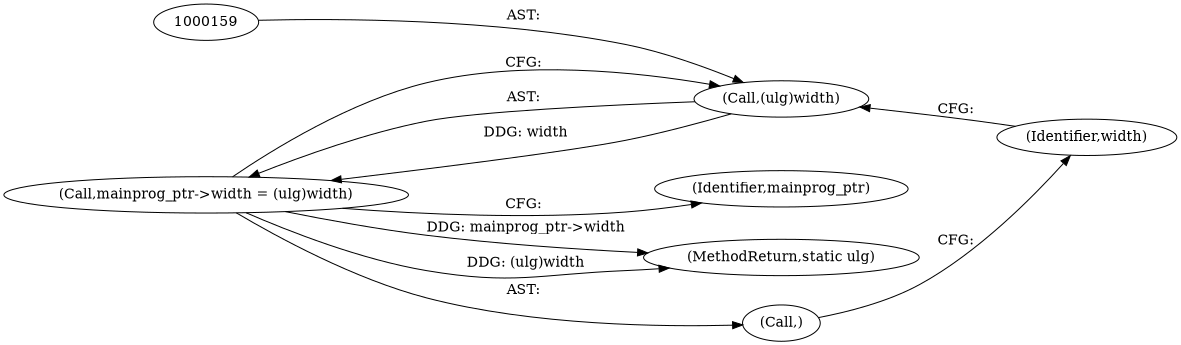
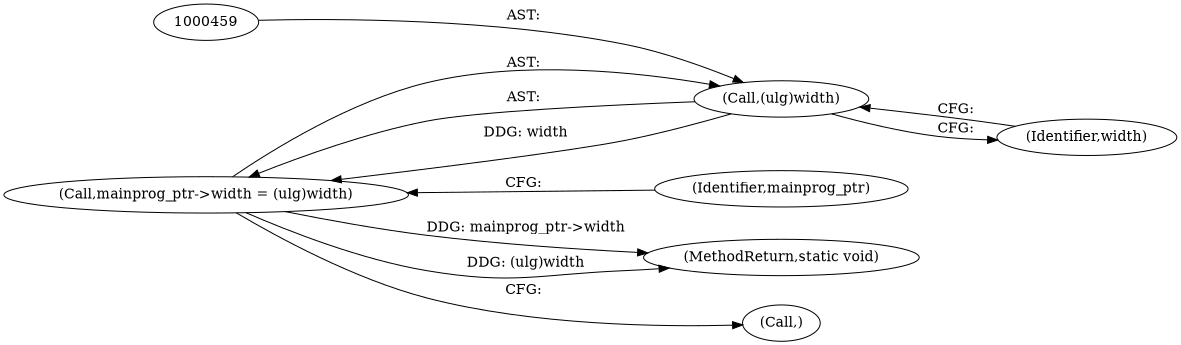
  digraph {
    rankdir=LR
    n1 [label="(Call,mainprog_ptr->width = (ulg)width)"]
    n2 [label="(Call,(ulg)width)"]
-   n3 [label="(MethodReturn,static ulg)"]
+   n3 [label="(MethodReturn,static void)"]
    n4 [label="(Call,)"]
    n5 [label="(Identifier,width)"]
    n6 [label="(Identifier,mainprog_ptr)"]
-   1000159
-   n1 -> n2 [label="CFG: "]
+   1000159 [label=1000459]
+   n1 -> n2 [label="AST: "]
    n1 -> n3 [label="DDG: mainprog_ptr->width"]
    n1 -> n3 [label="DDG: (ulg)width"]
-   n1 -> n4 [label="AST: "]
+   n1 -> n4 [label="CFG: "]
    n2 -> n1 [label="AST: "]
    n2 -> n1 [label="DDG: width"]
-   n4 -> n5 [label="CFG: "]
+   n2 -> n5 [label="CFG: "]
    n5 -> n2 [label="CFG: "]
-   n1 -> n6 [label="CFG: "]
+   n6 -> n1 [label="CFG: "]
    1000159 -> n2 [label="AST: "]
  }
